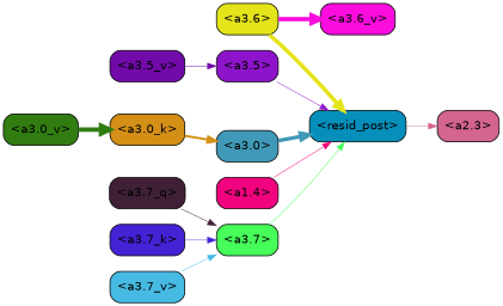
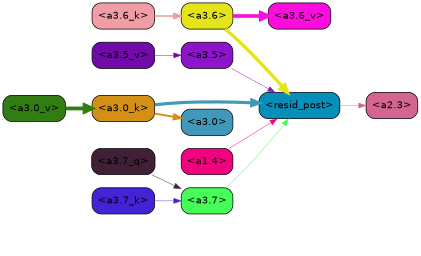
  strict digraph {
    rankdir=LR
    splines=true
    node [color=black fontname=Helvetica shape=box style="filled, rounded"]
    edge [penwidth=0.6]
    "<a3.7>" [fillcolor="#46fd5a"]
    "<resid_post>" [fillcolor="#068fbb"]
    "<a2.3>" [fillcolor="#d46490"]
    "<a3.6>" [fillcolor="#e4e41b"]
    "<a3.6_v>" [fillcolor="#fa0ddd"]
    "<a3.5>" [fillcolor="#8d14ca"]
    "<a3.0>" [fillcolor="#4099b8"]
    "<a1.4>" [fillcolor="#f1037f"]
    "<a3.7_q>" [fillcolor="#402036"]
    "<a3.7_k>" [fillcolor="#4422d5"]
+   "<a3.6_k>" [fillcolor="#f19da5"]
    "<a3.0_k>" [fillcolor="#d48f17"]
-   "<a3.7_v>" [fillcolor="#46bae2"]
    "<a3.5_v>" [fillcolor="#720aa9"]
    "<a3.0_v>" [fillcolor="#317d12"]
    "<a3.7>" -> "<resid_post>" [color="#46fd5a"]
    "<resid_post>" -> "<a2.3>" [color="#d46490"]
    "<a3.6>" -> "<resid_post>" [color="#e4e41b" penwidth=4.646730065345764]
    "<a3.6>" -> "<a3.6_v>" [color="#fa0ddd" penwidth=5.002329230308533]
    "<a3.5>" -> "<resid_post>" [color="#8d14ca"]
-   "<a3.0>" -> "<resid_post>" [color="#4099b8" penwidth=4.323132634162903]
+   "<a3.0_k>" -> "<resid_post>" [color="#4099b8" penwidth=4.323132634162903]
    "<a1.4>" -> "<resid_post>" [color="#f1037f"]
    "<a3.7_q>" -> "<a3.7>" [color="#402036"]
    "<a3.7_k>" -> "<a3.7>" [color="#4422d5"]
+   "<a3.6_k>" -> "<a3.6>" [color="#f19da5" penwidth=2.174198240041733]
    "<a3.0_k>" -> "<a3.0>" [color="#d48f17" penwidth=2.6274144649505615]
-   "<a3.7_v>" -> "<a3.7>" [color="#46bae2"]
    "<a3.5_v>" -> "<a3.5>" [color="#720aa9"]
    "<a3.0_v>" -> "<a3.0_k>" [color="#317d12" penwidth=5.188832879066467]
  }
